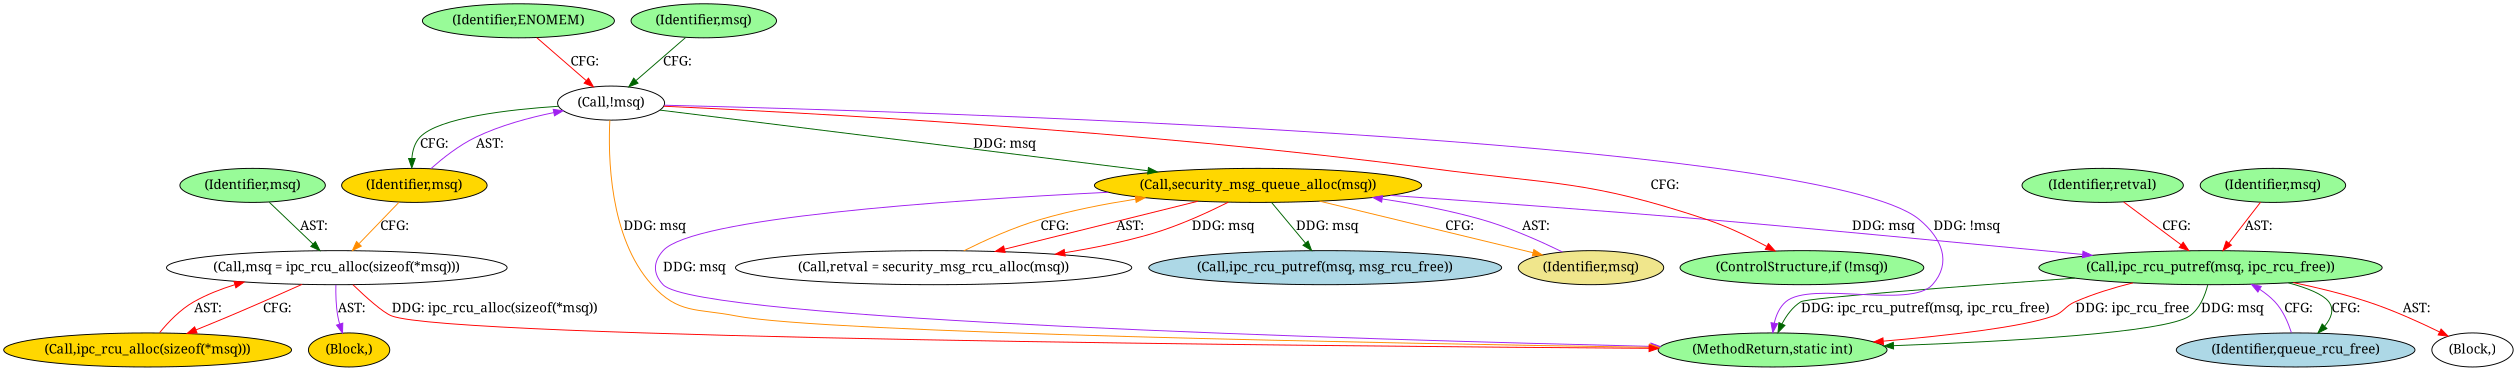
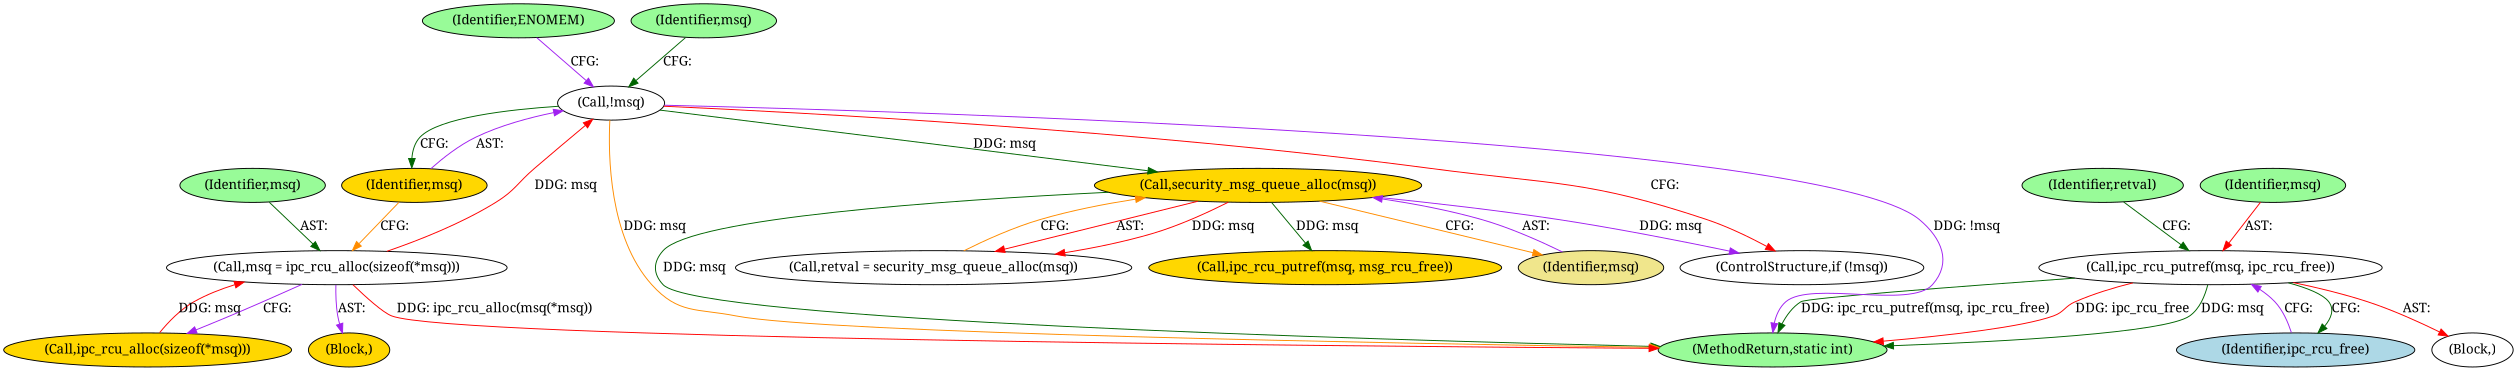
  digraph {
    fontname="Noto Serif"
    node [fillcolor=palegreen fontname="Noto Serif" style=filled]
    edge [color=red fontname="Noto Serif"]
-   n1 [label="(Call,ipc_rcu_putref(msq, ipc_rcu_free))"]
+   n1 [fillcolor=white label="(Call,ipc_rcu_putref(msq, ipc_rcu_free))"]
    n2 [label="(MethodReturn,static int)"]
-   n3 [fillcolor=lightblue label="(Identifier,queue_rcu_free)"]
+   n3 [fillcolor=lightblue label="(Identifier,ipc_rcu_free)"]
    n4 [fillcolor=white label="(Block,)"]
    n5 [fillcolor=gold label="(Call,security_msg_queue_alloc(msq))"]
-   n6 [fillcolor=white label="(Call,retval = security_msg_rcu_alloc(msq))"]
-   n7 [fillcolor=lightblue label="(Call,ipc_rcu_putref(msq, msg_rcu_free))"]
+   n6 [fillcolor=white label="(Call,retval = security_msg_queue_alloc(msq))"]
+   n7 [fillcolor=gold label="(Call,ipc_rcu_putref(msq, msg_rcu_free))"]
    n8 [fillcolor=khaki label="(Identifier,msq)"]
    n9 [fillcolor=white label="(Call,!msq)"]
-   n10 [label="(ControlStructure,if (!msq))"]
+   n10 [fillcolor=white label="(ControlStructure,if (!msq))"]
    n11 [fillcolor=gold label="(Identifier,msq)"]
    n12 [fillcolor=white label="(Call,msq = ipc_rcu_alloc(sizeof(*msq)))"]
    n13 [fillcolor=gold label="(Block,)"]
    n14 [fillcolor=gold label="(Call,ipc_rcu_alloc(sizeof(*msq)))"]
    n15 [label="(Identifier,ENOMEM)"]
    n16 [label="(Identifier,msq)"]
    n17 [label="(Identifier,msq)"]
    n18 [label="(Identifier,msq)"]
    n19 [label="(Identifier,retval)"]
    n1 -> n2 [label="DDG: ipc_rcu_free"]
    n1 -> n2 [color=darkgreen label="DDG: msq"]
    n1 -> n2 [color=darkgreen label="DDG: ipc_rcu_putref(msq, ipc_rcu_free)"]
    n1 -> n3 [color=darkgreen label="CFG: "]
    n1 -> n4 [label="AST: "]
    n3 -> n1 [color=purple label="CFG: "]
-   n5 -> n1 [color=purple label="DDG: msq"]
-   n5 -> n2 [color=purple label="DDG: msq"]
+   n5 -> n10 [color=purple label="DDG: msq"]
+   n5 -> n2 [color=darkgreen label="DDG: msq"]
    n5 -> n6 [label="AST: "]
    n5 -> n6 [label="DDG: msq"]
    n5 -> n7 [color=darkgreen label="DDG: msq"]
    n5 -> n8 [color=darkorange label="CFG: "]
    n6 -> n5 [color=darkorange label="CFG: "]
    n8 -> n5 [color=purple label="AST: "]
    n9 -> n2 [color=purple label="DDG: !msq"]
    n9 -> n2 [color=darkorange label="DDG: msq"]
    n9 -> n5 [color=darkgreen label="DDG: msq"]
    n9 -> n10 [label="CFG: "]
    n9 -> n11 [color=darkgreen label="CFG: "]
    n11 -> n9 [color=purple label="AST: "]
    n11 -> n12 [color=darkorange label="CFG: "]
-   n12 -> n2 [label="DDG: ipc_rcu_alloc(sizeof(*msq))"]
+   n12 -> n2 [label="DDG: ipc_rcu_alloc(msq(*msq))"]
+   n12 -> n9 [label="DDG: msq"]
    n12 -> n13 [color=purple label="AST: "]
-   n12 -> n14 [label="CFG: "]
-   n14 -> n12 [label="AST: "]
-   n15 -> n9 [label="CFG: "]
+   n12 -> n14 [color=purple label="CFG: "]
+   n14 -> n12 [label="DDG: msq"]
+   n15 -> n9 [color=purple label="CFG: "]
    n16 -> n9 [color=darkgreen label="CFG: "]
    n17 -> n1 [label="AST: "]
    n18 -> n12 [color=darkgreen label="AST: "]
-   n19 -> n1 [label="CFG: "]
+   n19 -> n1 [color=darkgreen label="CFG: "]
  }
